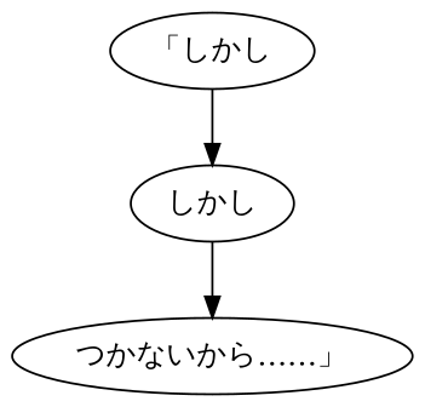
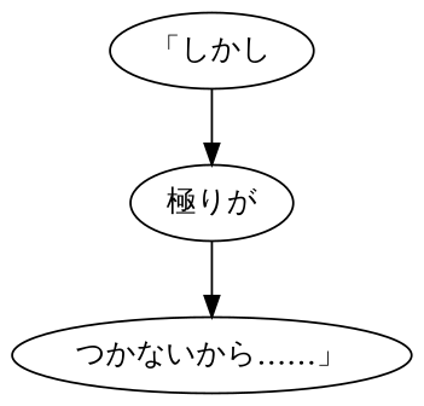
  digraph {
    n1 [label="「しかし"]
-   n2 [label="しかし"]
+   n2 [label="極りが"]
    n3 [label="つかないから……」"]
    n1 -> n2
    n2 -> n3
  }
